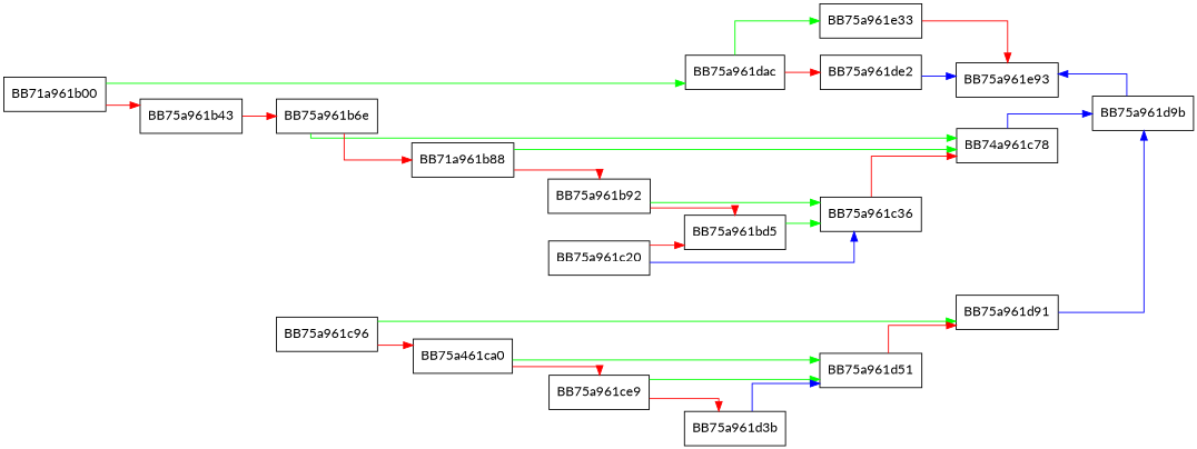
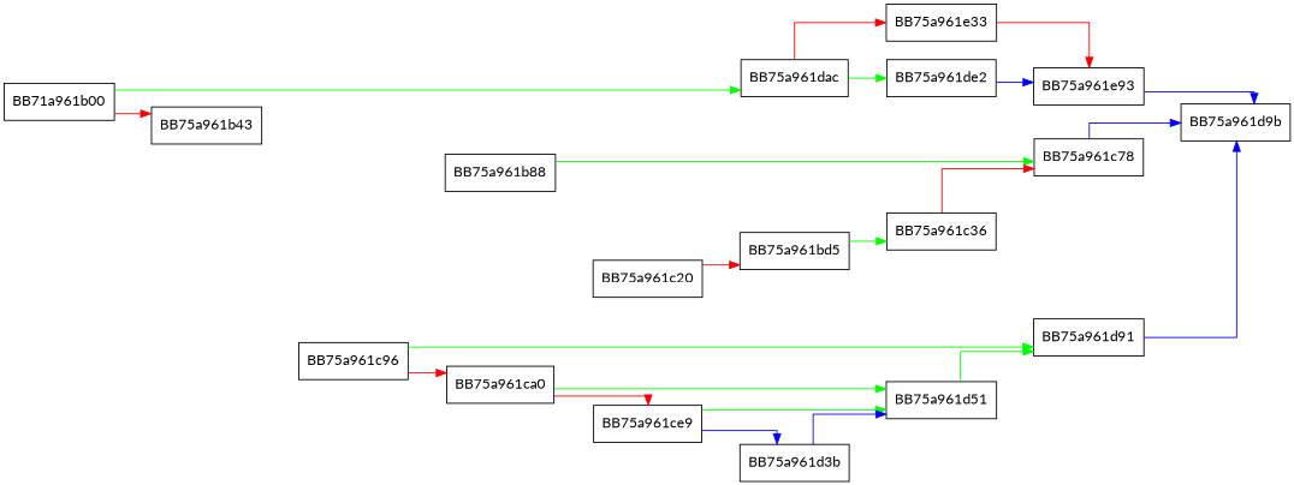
  digraph {
    fontname=Lato
    rankdir=LR
    splines=ortho
    node [fontname=Lato shape=box]
    edge [color=red fontname=Lato]
    n1 [label=BB71a961b00]
    BB75a961dac
    BB75a961b43
    BB75a961e33
    BB75a961de2
-   BB75a961b6e
    BB75a961e93
-   BB75a961c78 [label=BB74a961c78]
-   BB75a961b88 [label=BB71a961b88]
+   BB75a961c78
+   BB75a961b88
    BB75a961d91
    BB75a961d9b
    BB75a961c96
-   BB75a961ca0 [label=BB75a461ca0]
-   BB75a961b92
+   BB75a961ca0
    BB75a961c36
    BB75a961bd5
    BB75a961c20
    BB75a961d51
    BB75a961ce9
    BB75a961d3b
    n1 -> BB75a961dac [color=green]
    n1 -> BB75a961b43
-   BB75a961dac -> BB75a961e33 [color=green]
-   BB75a961dac -> BB75a961de2
-   BB75a961b43 -> BB75a961b6e
+   BB75a961dac -> BB75a961e33
+   BB75a961dac -> BB75a961de2 [color=green]
    BB75a961e33 -> BB75a961e93
    BB75a961de2 -> BB75a961e93 [color=blue]
-   BB75a961b6e -> BB75a961c78 [color=green]
-   BB75a961b6e -> BB75a961b88
    BB75a961c78 -> BB75a961d9b [color=blue]
    BB75a961b88 -> BB75a961c78 [color=green]
-   BB75a961b88 -> BB75a961b92
    BB75a961d91 -> BB75a961d9b [color=blue]
-   BB75a961d9b -> BB75a961e93 [color=blue]
+   BB75a961e93 -> BB75a961d9b [color=blue]
    BB75a961c96 -> BB75a961d91 [color=green]
    BB75a961c96 -> BB75a961ca0
    BB75a961ca0 -> BB75a961d51 [color=green]
    BB75a961ca0 -> BB75a961ce9
-   BB75a961b92 -> BB75a961c36 [color=green]
-   BB75a961b92 -> BB75a961bd5
    BB75a961c36 -> BB75a961c78
    BB75a961bd5 -> BB75a961c36 [color=green]
-   BB75a961c20 -> BB75a961c36 [color=blue]
    BB75a961c20 -> BB75a961bd5
-   BB75a961d51 -> BB75a961d91
+   BB75a961d51 -> BB75a961d91 [color=green]
    BB75a961ce9 -> BB75a961d51 [color=green]
-   BB75a961ce9 -> BB75a961d3b
+   BB75a961ce9 -> BB75a961d3b [color=blue]
    BB75a961d3b -> BB75a961d51 [color=blue]
  }
